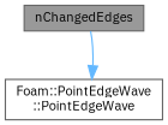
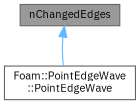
  digraph {
    rankdir=TB
    fontname="IBM Plex Sans"
    node [fontname="IBM Plex Sans" fontsize=10 shape=box style=filled]
    n1 [color=gray40 fillcolor=grey60 fontcolor=black height=0.2 label=nChangedEdges width=0.4]
    n2 [color=grey40 fillcolor=white height=0.2 label="Foam::PointEdgeWave\l::PointEdgeWave" width=0.4]
-   n2 -> n1 [color=steelblue1 dir=back fontname="IBM Plex Sans" fontsize=10 labelfontname=Helvetica labelfontsize=10 style=solid]
+   n1 -> n2 [color=steelblue1 dir=back fontname="IBM Plex Sans" fontsize=10 labelfontname=Helvetica labelfontsize=10 style=solid]
  }
